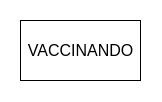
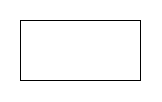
  <mxCell id="0" />
  <mxCell id="1" parent="0" />
  <mxCell id="2" value="" style="rounded=0;whiteSpace=wrap;html=1;" vertex="1" parent="1"><mxGeometry x="20" y="20" width="120" height="60" as="geometry" /></mxCell>
- <mxCell id="3" value="VACCINANDO" style="text;html=1;resizable=0;autosize=1;align=center;verticalAlign=middle;points=[];fillColor=none;strokeColor=none;rounded=0;fontSize=16;" vertex="1" parent="1"><mxGeometry x="20" y="40" width="120" height="20" as="geometry" /></mxCell>
